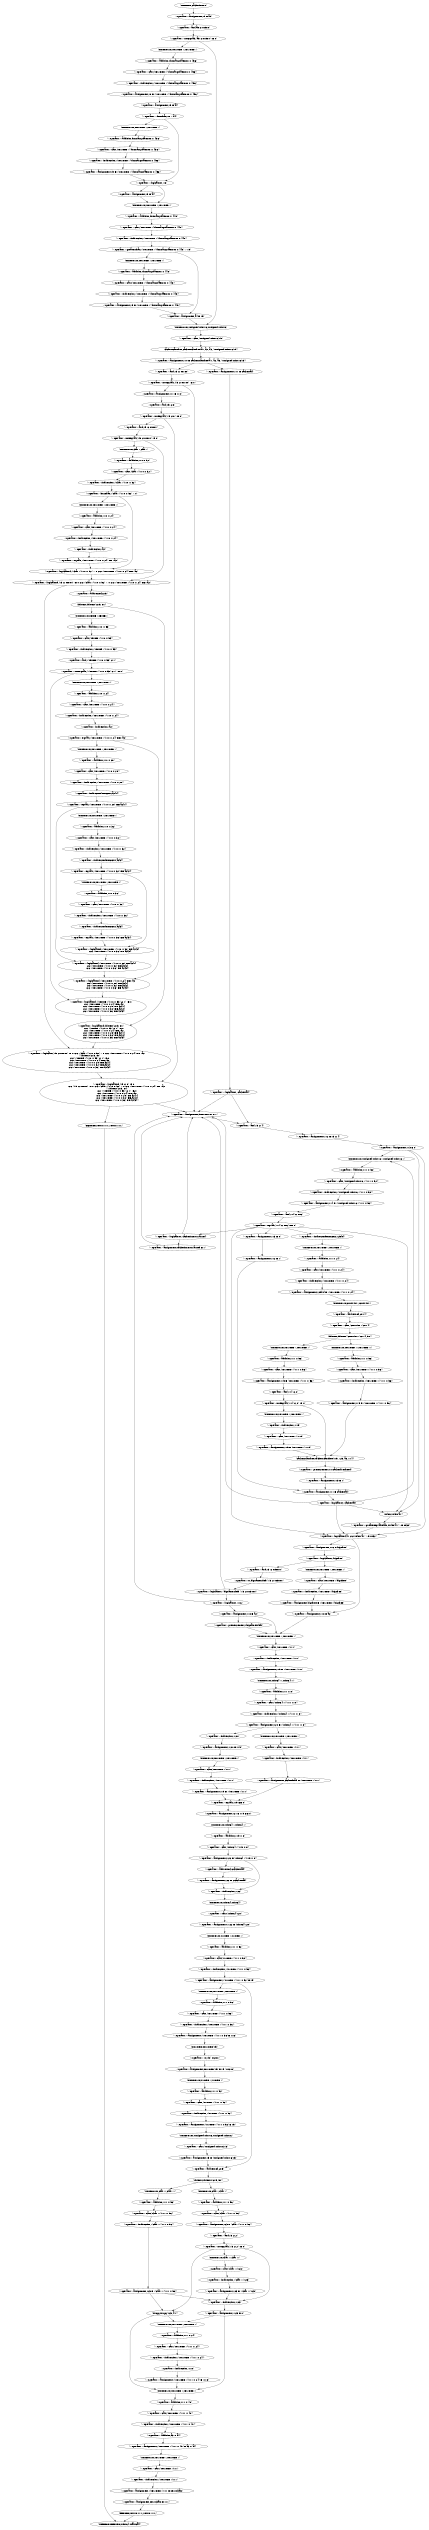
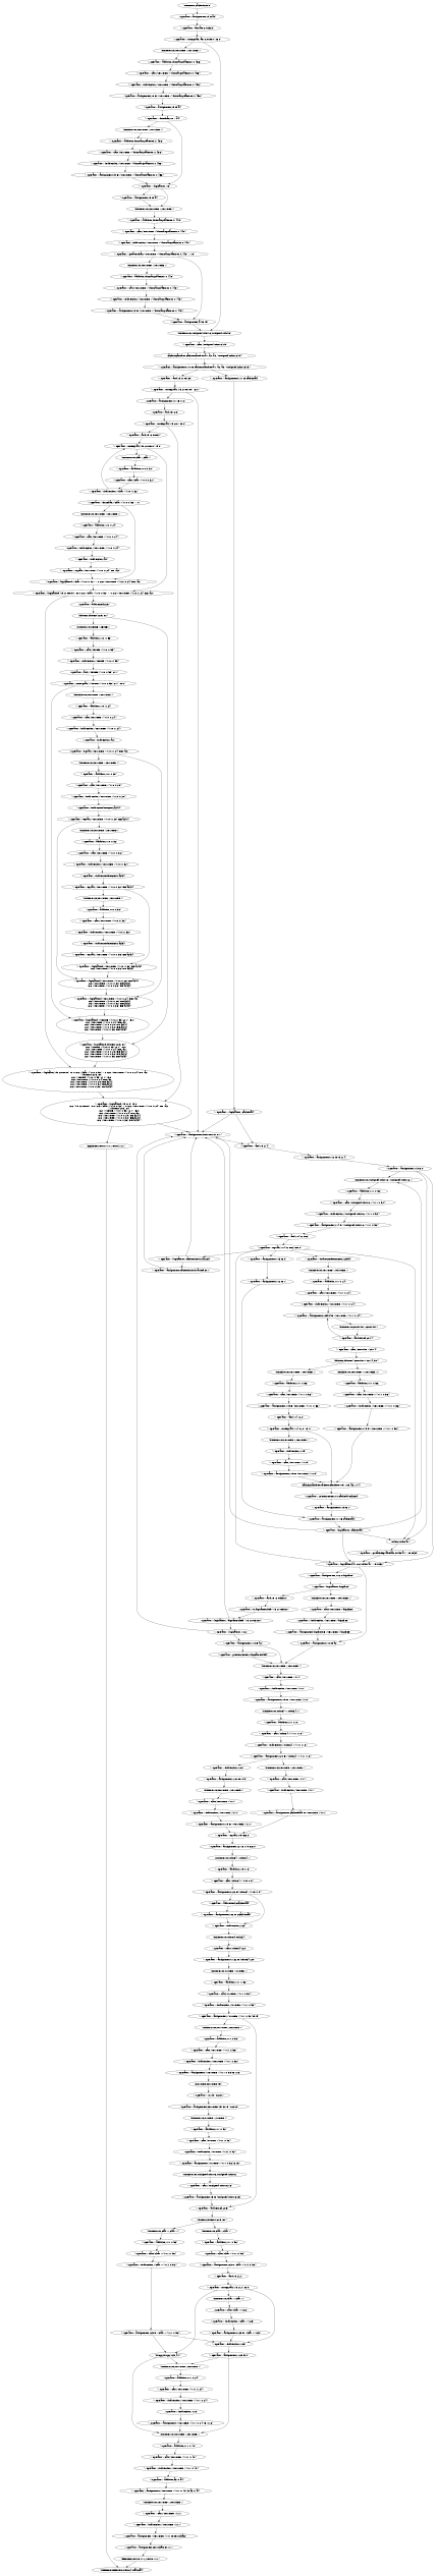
  digraph {
    n1 [label="(<operator>.assignment,v5 = a5)"]
    n2 [label="(<operator>.and,a5 & 0x980)"]
    n3 [label="(<operator>.notEquals,(a5 & 0x980) != 0)"]
    n4 [label="(UNKNOWN,_QWORD *,_QWORD *)"]
    n5 [label="(UNKNOWN,unsigned __int16,unsigned __int16)"]
    n6 [label="(<operator>.addition,dnsmasq_daemon + 456)"]
    n7 [label="(<operator>.cast,(unsigned __int16)v5)"]
    n8 [label="(<operator>.assignment,v8 = *(_QWORD *)(dnsmasq_daemon + 456))"]
    n9 [label="(<operator>.assignment,v9 = a4)"]
    n10 [label="(<operator>.lessThan,v8 < a4)"]
    n11 [label="(<operator>.indirection,*(_QWORD *)(dnsmasq_daemon + 456))"]
    n12 [label="(<operator>.cast,(_QWORD *)(dnsmasq_daemon + 456))"]
    n13 [label="(UNKNOWN,_QWORD *,_QWORD *)"]
    n14 [label="(<operator>.logicalNot,!v8)"]
    n15 [label="(<operator>.addition,dnsmasq_daemon + 456)"]
    n16 [label="(<operator>.assignment,v9 = a4)"]
    n17 [label="(UNKNOWN,_QWORD *,_QWORD *)"]
    n18 [label="(<operator>.assignment,v9 = *(_QWORD *)(dnsmasq_daemon + 456))"]
    n19 [label="(<operator>.indirection,*(_QWORD *)(dnsmasq_daemon + 456))"]
    n20 [label="(<operator>.cast,(_QWORD *)(dnsmasq_daemon + 456))"]
    n21 [label="(<operator>.addition,dnsmasq_daemon + 448)"]
    n22 [label="(<operator>.greaterThan,*(_QWORD *)(dnsmasq_daemon + 448) > v9)"]
    n23 [label="(UNKNOWN,_QWORD *,_QWORD *)"]
    n24 [label="(<operator>.assignment,a4 = v9)"]
    n25 [label="(<operator>.addition,dnsmasq_daemon + 448)"]
    n26 [label="(<operator>.indirection,*(_QWORD *)(dnsmasq_daemon + 448))"]
    n27 [label="(<operator>.cast,(_QWORD *)(dnsmasq_daemon + 448))"]
    n28 [label="(<operator>.assignment,v9 = *(_QWORD *)(dnsmasq_daemon + 448))"]
    n29 [label="(<operator>.indirection,*(_QWORD *)(dnsmasq_daemon + 448))"]
    n30 [label="(<operator>.cast,(_QWORD *)(dnsmasq_daemon + 448))"]
    n31 [label="(<operator>.assignment,v10 = cache_scan_free(a1, a2, a3, (unsigned __int16)v5))"]
    n32 [label="(<operator>.and,v5 & 0x180)"]
    n33 [label="(<operator>.assignment,v11 = cache_tail)"]
    n34 [label="(<operator>.notEquals,(v5 & 0x180) != 0)"]
    n35 [label="(<operator>.logicalNot,!cache_tail)"]
    n36 [label="(cache_scan_free,cache_scan_free(a1, a2, a3, (unsigned __int16)v5))"]
    n37 [label="(<operator>.assignment,v11 = v10)"]
    n38 [label="(<operator>.assignment,insert_error = 1)"]
    n39 [label="(<operator>.and,v5 & 8)"]
    n40 [label="(<operator>.and,v5 & 4)"]
    n41 [label="(<operator>.notEquals,(v5 & 8) != 0)"]
    n42 [label="(<operator>.logicalAnd,(v5 & 8) != 0\n        && ((v5 & 0x80u) != 0 && *(char *)(v10 + 52) < 0 && *(_DWORD *)(v10 + 24) == *a2\n         || _bittest(&v5, 8u)\n         && (*(_BYTE *)(v10 + 53) & 1) != 0\n         && *(_DWORD *)(v10 + 24) == *a2\n         && *(_DWORD *)(v10 + 28) == a2[1]\n         && *(_DWORD *)(v10 + 32) == a2[2]\n         && *(_DWORD *)(v10 + 36) == a2[3]))"]
    n43 [label="(RETURN,return v11;,return v11;)"]
    n44 [label="(METHOD_RETURN,__int64 __fastcall)"]
    n45 [label="(<operator>.and,v5 & 0x80u)"]
    n46 [label="(<operator>.notEquals,(v5 & 0x80u) != 0)"]
    n47 [label="(<operator>.logicalOr,(v5 & 0x80u) != 0 && *(char *)(v10 + 52) < 0 && *(_DWORD *)(v10 + 24) == *a2\n         || _bittest(&v5, 8u)\n         && (*(_BYTE *)(v10 + 53) & 1) != 0\n         && *(_DWORD *)(v10 + 24) == *a2\n         && *(_DWORD *)(v10 + 28) == a2[1]\n         && *(_DWORD *)(v10 + 32) == a2[2]\n         && *(_DWORD *)(v10 + 36) == a2[3])"]
    n48 [label="(<operator>.logicalAnd,(v5 & 0x80u) != 0 && *(char *)(v10 + 52) < 0 && *(_DWORD *)(v10 + 24) == *a2)"]
    n49 [label="(<operator>.addressOf,&v5)"]
    n50 [label="(_bittest,_bittest(&v5, 8u))"]
    n51 [label="(UNKNOWN,char *,char *)"]
    n52 [label="(<operator>.addition,v10 + 52)"]
    n53 [label="(<operator>.logicalAnd,*(char *)(v10 + 52) < 0 && *(_DWORD *)(v10 + 24) == *a2)"]
    n54 [label="(<operator>.lessThan,*(char *)(v10 + 52) < 0)"]
    n55 [label="(UNKNOWN,_DWORD *,_DWORD *)"]
    n56 [label="(<operator>.addition,v10 + 24)"]
    n57 [label="(<operator>.indirection,*(char *)(v10 + 52))"]
    n58 [label="(<operator>.cast,(char *)(v10 + 52))"]
    n59 [label="(<operator>.equals,*(_DWORD *)(v10 + 24) == *a2)"]
    n60 [label="(<operator>.indirection,*(_DWORD *)(v10 + 24))"]
    n61 [label="(<operator>.indirection,*a2)"]
    n62 [label="(<operator>.cast,(_DWORD *)(v10 + 24))"]
    n63 [label="(<operator>.logicalAnd,_bittest(&v5, 8u)\n         && (*(_BYTE *)(v10 + 53) & 1) != 0\n         && *(_DWORD *)(v10 + 24) == *a2\n         && *(_DWORD *)(v10 + 28) == a2[1]\n         && *(_DWORD *)(v10 + 32) == a2[2]\n         && *(_DWORD *)(v10 + 36) == a2[3])"]
    n64 [label="(UNKNOWN,_BYTE *,_BYTE *)"]
    n65 [label="(<operator>.addition,v10 + 53)"]
    n66 [label="(<operator>.logicalAnd,(*(_BYTE *)(v10 + 53) & 1) != 0\n         && *(_DWORD *)(v10 + 24) == *a2\n         && *(_DWORD *)(v10 + 28) == a2[1]\n         && *(_DWORD *)(v10 + 32) == a2[2]\n         && *(_DWORD *)(v10 + 36) == a2[3])"]
    n67 [label="(<operator>.notEquals,(*(_BYTE *)(v10 + 53) & 1) != 0)"]
    n68 [label="(UNKNOWN,_DWORD *,_DWORD *)"]
    n69 [label="(<operator>.addition,v10 + 24)"]
    n70 [label="(<operator>.and,*(_BYTE *)(v10 + 53) & 1)"]
    n71 [label="(<operator>.indirection,*(_BYTE *)(v10 + 53))"]
    n72 [label="(<operator>.cast,(_BYTE *)(v10 + 53))"]
    n73 [label="(<operator>.logicalAnd,*(_DWORD *)(v10 + 24) == *a2\n         && *(_DWORD *)(v10 + 28) == a2[1]\n         && *(_DWORD *)(v10 + 32) == a2[2]\n         && *(_DWORD *)(v10 + 36) == a2[3])"]
    n74 [label="(<operator>.equals,*(_DWORD *)(v10 + 24) == *a2)"]
    n75 [label="(UNKNOWN,_DWORD *,_DWORD *)"]
    n76 [label="(<operator>.addition,v10 + 28)"]
    n77 [label="(<operator>.indirection,*(_DWORD *)(v10 + 24))"]
    n78 [label="(<operator>.indirection,*a2)"]
    n79 [label="(<operator>.cast,(_DWORD *)(v10 + 24))"]
    n80 [label="(<operator>.logicalAnd,*(_DWORD *)(v10 + 28) == a2[1]\n         && *(_DWORD *)(v10 + 32) == a2[2]\n         && *(_DWORD *)(v10 + 36) == a2[3])"]
    n81 [label="(<operator>.equals,*(_DWORD *)(v10 + 28) == a2[1])"]
    n82 [label="(UNKNOWN,_DWORD *,_DWORD *)"]
    n83 [label="(<operator>.addition,v10 + 32)"]
    n84 [label="(<operator>.indirection,*(_DWORD *)(v10 + 28))"]
    n85 [label="(<operator>.indirectIndexAccess,a2[1])"]
    n86 [label="(<operator>.cast,(_DWORD *)(v10 + 28))"]
    n87 [label="(<operator>.logicalAnd,*(_DWORD *)(v10 + 32) == a2[2]\n         && *(_DWORD *)(v10 + 36) == a2[3])"]
    n88 [label="(<operator>.equals,*(_DWORD *)(v10 + 32) == a2[2])"]
    n89 [label="(UNKNOWN,_DWORD *,_DWORD *)"]
    n90 [label="(<operator>.addition,v10 + 36)"]
    n91 [label="(<operator>.indirection,*(_DWORD *)(v10 + 32))"]
    n92 [label="(<operator>.indirectIndexAccess,a2[2])"]
    n93 [label="(<operator>.cast,(_DWORD *)(v10 + 32))"]
    n94 [label="(<operator>.equals,*(_DWORD *)(v10 + 36) == a2[3])"]
    n95 [label="(<operator>.indirection,*(_DWORD *)(v10 + 36))"]
    n96 [label="(<operator>.indirectIndexAccess,a2[3])"]
    n97 [label="(<operator>.cast,(_DWORD *)(v10 + 36))"]
    n98 [label="(<operator>.assignment,v12 = v5 & 4)"]
    n99 [label="(<operator>.assignment,v13 = 0)"]
    n100 [label="(UNKNOWN,unsigned __int16 *,unsigned __int16 *)"]
    n101 [label="(<operator>.logicalAnd,a1 && strlen(a1) >= 0x32)"]
    n102 [label="(strlen,strlen(a1))"]
    n103 [label="(<operator>.addition,v11 + 52)"]
    n104 [label="(<operator>.assignment,v16 = big_free)"]
    n105 [label="(<operator>.assignment,v18 = a2)"]
    n106 [label="(<operator>.greaterEqualsThan,strlen(a1) >= 0x32)"]
    n107 [label="(<operator>.assignment,v14 = *(unsigned __int16 *)(v11 + 52))"]
    n108 [label="(<operator>.and,v14 & 0xC)"]
    n109 [label="(<operator>.equals,(v14 & 0xC) == 0)"]
    n110 [label="(<operator>.indirection,*(unsigned __int16 *)(v11 + 52))"]
    n111 [label="(<operator>.cast,(unsigned __int16 *)(v11 + 52))"]
    n112 [label="(<operator>.logicalNot,!cache_insert_warned)"]
    n113 [label="(<operator>.indirectIndexAccess,v25[0])"]
    n114 [label="(<operator>.assignment,v13 = 0)"]
    n115 [label="(<operator>.assignment,cache_insert_warned = 1)"]
    n116 [label="(UNKNOWN,_OWORD *,_OWORD *)"]
    n117 [label="(<operator>.assignment,v12 = 1)"]
    n118 [label="(<operator>.assignment,v25[0] = *(_OWORD *)(v11 + 24))"]
    n119 [label="(UNKNOWN,const int *,const int *)"]
    n120 [label="(<operator>.addressOf,&v14)"]
    n121 [label="(<operator>.addition,v11 + 24)"]
    n122 [label="(<operator>.indirection,*(_OWORD *)(v11 + 24))"]
    n123 [label="(<operator>.cast,(_OWORD *)(v11 + 24))"]
    n124 [label="(_bittest,_bittest((const int *)&v14, 9u))"]
    n125 [label="(UNKNOWN,_QWORD **,_QWORD **)"]
    n126 [label="(UNKNOWN,_QWORD *,_QWORD *)"]
    n127 [label="(<operator>.addition,v11 + 56)"]
    n128 [label="(<operator>.addition,v11 + 56)"]
    n129 [label="(<operator>.cast,(const int *)&v14)"]
    n130 [label="(<operator>.assignment,v15 = *(_QWORD **)(v11 + 56))"]
    n131 [label="(cache_scan_free,cache_scan_free(v15, v25, a3, v14))"]
    n132 [label="(<operator>.preIncrement,++cache_live_freed)"]
    n133 [label="(<operator>.indirection,*(_QWORD **)(v11 + 56))"]
    n134 [label="(<operator>.cast,(_QWORD **)(v11 + 56))"]
    n135 [label="(<operator>.assignment,v15 = (_QWORD *)(v11 + 56))"]
    n136 [label="(<operator>.and,v14 & 2)"]
    n137 [label="(<operator>.notEquals,(v14 & 2) != 0)"]
    n138 [label="(<operator>.cast,(_QWORD *)(v11 + 56))"]
    n139 [label="(UNKNOWN,_QWORD *,_QWORD *)"]
    n140 [label="(<operator>.indirection,*v15)"]
    n141 [label="(<operator>.assignment,v15 = (_QWORD *)*v15)"]
    n142 [label="(<operator>.cast,(_QWORD *)*v15)"]
    n143 [label="(<operator>.assignment,v13 = 1)"]
    n144 [label="(<operator>.assignment,v11 = cache_tail)"]
    n145 [label="(<operator>.logicalNot,!cache_tail)"]
    n146 [label="(<operator>.logicalNot,!big_free)"]
    n147 [label="(UNKNOWN,_QWORD *,_QWORD *)"]
    n148 [label="(<operator>.and,v5 & 0x5000)"]
    n149 [label="(UNKNOWN,_QWORD *,_QWORD *)"]
    n150 [label="(<operator>.or,bignames_left | v5 & 0x5000)"]
    n151 [label="(<operator>.cast,(_QWORD *)big_free)"]
    n152 [label="(<operator>.logicalNot,!(bignames_left | v5 & 0x5000))"]
    n153 [label="(<operator>.logicalNot,!v16)"]
    n154 [label="(<operator>.assignment,v18 = a2)"]
    n155 [label="(<operator>.preDecrement,--bignames_left)"]
    n156 [label="(<operator>.cast,(_QWORD *)v11)"]
    n157 [label="(<operator>.assignment,big_free = *(_QWORD *)big_free)"]
    n158 [label="(<operator>.indirection,*(_QWORD *)big_free)"]
    n159 [label="(<operator>.assignment,v19 = *(_QWORD *)v11)"]
    n160 [label="(UNKNOWN,__int64 **,__int64 **)"]
    n161 [label="(<operator>.addition,v11 + 8)"]
    n162 [label="(<operator>.indirection,*(_QWORD *)v11)"]
    n163 [label="(<operator>.assignment,v20 = *(__int64 **)(v11 + 8))"]
    n164 [label="(<operator>.indirection,*v20)"]
    n165 [label="(UNKNOWN,_QWORD *,_QWORD *)"]
    n166 [label="(<operator>.assignment,*v20 = v19)"]
    n167 [label="(<operator>.cast,(_QWORD *)v11)"]
    n168 [label="(<operator>.indirection,*(__int64 **)(v11 + 8))"]
    n169 [label="(<operator>.cast,(__int64 **)(v11 + 8))"]
    n170 [label="(UNKNOWN,_QWORD *,_QWORD *)"]
    n171 [label="(<operator>.cast,(_QWORD *)v11)"]
    n172 [label="(<operator>.assignment,v19 = *(_QWORD *)v11)"]
    n173 [label="(<operator>.equals,v19 == 0)"]
    n174 [label="(<operator>.assignment,v21 = v19 == 0)"]
    n175 [label="(<operator>.indirection,*(_QWORD *)v11)"]
    n176 [label="(<operator>.assignment,cache_head = *(_QWORD *)v11)"]
    n177 [label="(<operator>.indirection,*(_QWORD *)v11)"]
    n178 [label="(UNKNOWN,__int64 *,__int64 *)"]
    n179 [label="(<operator>.addition,v19 + 8)"]
    n180 [label="(<operator>.assignment,v22 = (__int64 *)(v19 + 8))"]
    n181 [label="(<operator>.addressOf,&cache_tail)"]
    n182 [label="(<operator>.indirection,*v22)"]
    n183 [label="(<operator>.assignment,v22 = &cache_tail)"]
    n184 [label="(UNKNOWN,__int64,__int64)"]
    n185 [label="(<operator>.cast,(__int64 *)(v19 + 8))"]
    n186 [label="(<operator>.assignment,*v22 = (__int64)v20)"]
    n187 [label="(UNKNOWN,_WORD *,_WORD *)"]
    n188 [label="(<operator>.addition,v11 + 52)"]
    n189 [label="(<operator>.cast,(__int64)v20)"]
    n190 [label="(<operator>.assignment,*(_WORD *)(v11 + 52) = v5)"]
    n191 [label="(UNKNOWN,_QWORD *,_QWORD *)"]
    n192 [label="(<operator>.addressOf,&v5)"]
    n193 [label="(<operator>.addition,v11 + 56)"]
    n194 [label="(_bittest,_bittest(&v5, 9u))"]
    n195 [label="(<operator>.indirection,*(_WORD *)(v11 + 52))"]
    n196 [label="(<operator>.cast,(_WORD *)(v11 + 52))"]
    n197 [label="(<operator>.assignment,*(_QWORD *)(v11 + 56) = v16)"]
    n198 [label="(LOWORD,LOWORD(v5))"]
    n199 [label="(<operator>.or,v5 | 0x200)"]
    n200 [label="(<operator>.indirection,*(_QWORD *)(v11 + 56))"]
    n201 [label="(<operator>.cast,(_QWORD *)(v11 + 56))"]
    n202 [label="(<operator>.assignment,LOWORD(v5) = v5 | 0x200)"]
    n203 [label="(UNKNOWN,_WORD *,_WORD *)"]
    n204 [label="(<operator>.addition,v11 + 52)"]
    n205 [label="(<operator>.assignment,*(_WORD *)(v11 + 52) = v5)"]
    n206 [label="(UNKNOWN,unsigned __int16,unsigned __int16)"]
    n207 [label="(<operator>.cast,(unsigned __int16)v5)"]
    n208 [label="(<operator>.indirection,*(_WORD *)(v11 + 52))"]
    n209 [label="(<operator>.cast,(_WORD *)(v11 + 52))"]
    n210 [label="(<operator>.assignment,v5 = (unsigned __int16)v5)"]
    n211 [label="(UNKNOWN,char **,char **)"]
    n212 [label="(UNKNOWN,char *,char *)"]
    n213 [label="(<operator>.addition,v11 + 56)"]
    n214 [label="(<operator>.addition,v11 + 56)"]
    n215 [label="(<operator>.assignment,v23 = *(char **)(v11 + 56))"]
    n216 [label="(strcpy,strcpy(v23, a1))"]
    n217 [label="(<operator>.indirection,*v23)"]
    n218 [label="(UNKNOWN,_OWORD *,_OWORD *)"]
    n219 [label="(UNKNOWN,_QWORD *,_QWORD *)"]
    n220 [label="(<operator>.assignment,*v23 = 0)"]
    n221 [label="(<operator>.indirection,*(char **)(v11 + 56))"]
    n222 [label="(<operator>.cast,(char **)(v11 + 56))"]
    n223 [label="(<operator>.assignment,v23 = (char *)(v11 + 56))"]
    n224 [label="(<operator>.and,v5 & 2)"]
    n225 [label="(<operator>.notEquals,(v5 & 2) != 0)"]
    n226 [label="(<operator>.cast,(char *)(v11 + 56))"]
    n227 [label="(UNKNOWN,char **,char **)"]
    n228 [label="(<operator>.cast,(char **)v23)"]
    n229 [label="(<operator>.assignment,v23 = *(char **)v23)"]
    n230 [label="(<operator>.indirection,*(char **)v23)"]
    n231 [label="(<operator>.addition,v11 + 24)"]
    n232 [label="(<operator>.addition,v11 + 40)"]
    n233 [label="(<operator>.assignment,*(_OWORD *)(v11 + 24) = *v18)"]
    n234 [label="(<operator>.indirection,*(_OWORD *)(v11 + 24))"]
    n235 [label="(<operator>.indirection,*v18)"]
    n236 [label="(<operator>.cast,(_OWORD *)(v11 + 24))"]
    n237 [label="(<operator>.assignment,*(_QWORD *)(v11 + 40) = a3 + a4)"]
    n238 [label="(UNKNOWN,_QWORD *,_QWORD *)"]
    n239 [label="(<operator>.cast,(_QWORD *)v11)"]
    n240 [label="(<operator>.indirection,*(_QWORD *)(v11 + 40))"]
    n241 [label="(<operator>.addition,a3 + a4)"]
    n242 [label="(<operator>.cast,(_QWORD *)(v11 + 40))"]
    n243 [label="(<operator>.assignment,*(_QWORD *)v11 = new_chain)"]
    n244 [label="(<operator>.assignment,new_chain = v11)"]
    n245 [label="(RETURN,return v11;,return v11;)"]
    n246 [label="(<operator>.indirection,*(_QWORD *)v11)"]
    n247 [label="(METHOD,cache_insert)"]
    n1 -> n2
    n2 -> n3
    n3 -> n4
    n3 -> n5
    n4 -> n6
    n5 -> n7
    n6 -> n12
    n7 -> n36
    n8 -> n9
    n9 -> n10
    n10 -> n13
    n10 -> n14
    n11 -> n8
    n12 -> n11
    n13 -> n15
    n14 -> n16
    n14 -> n17
    n15 -> n20
    n16 -> n17
    n17 -> n21
    n18 -> n14
    n19 -> n18
    n20 -> n19
    n21 -> n27
    n22 -> n23
    n22 -> n24
    n23 -> n25
    n24 -> n5
    n25 -> n30
    n26 -> n22
    n27 -> n26
    n28 -> n24
    n29 -> n28
    n30 -> n29
    n31 -> n32
    n31 -> n33
    n32 -> n34
    n33 -> n35
    n34 -> n37
    n34 -> n38
    n35 -> n38
    n35 -> n40
    n36 -> n31
    n37 -> n39
    n38 -> n40
    n39 -> n41
    n40 -> n98
    n41 -> n42
    n41 -> n45
    n42 -> n38
    n42 -> n43
    n43 -> n44
    n45 -> n46
    n46 -> n48
    n46 -> n51
    n47 -> n42
    n48 -> n47
    n48 -> n49
    n49 -> n50
    n50 -> n63
    n50 -> n64
    n51 -> n52
    n52 -> n58
    n53 -> n48
    n54 -> n53
    n54 -> n55
    n55 -> n56
    n56 -> n62
-   n57 -> n54
+   n57 -> n46
    n58 -> n57
    n59 -> n53
    n60 -> n61
    n61 -> n59
    n62 -> n60
    n63 -> n47
    n64 -> n65
    n65 -> n72
    n66 -> n63
    n67 -> n66
    n67 -> n68
    n68 -> n69
    n69 -> n79
    n70 -> n67
    n71 -> n70
    n72 -> n71
    n73 -> n66
    n74 -> n73
    n74 -> n75
    n75 -> n76
    n76 -> n86
    n77 -> n78
    n78 -> n74
    n79 -> n77
    n80 -> n73
    n81 -> n80
    n81 -> n82
    n82 -> n83
    n83 -> n93
    n84 -> n85
    n85 -> n81
    n86 -> n84
    n87 -> n80
    n88 -> n87
    n88 -> n89
    n89 -> n90
    n90 -> n97
    n91 -> n92
    n92 -> n88
    n93 -> n91
    n94 -> n87
    n95 -> n96
    n96 -> n94
    n97 -> n95
    n98 -> n99
    n99 -> n100
    n99 -> n101
    n99 -> n102
    n100 -> n103
    n101 -> n104
    n101 -> n105
    n102 -> n106
    n103 -> n111
    n104 -> n146
    n105 -> n147
    n106 -> n101
    n107 -> n108
    n108 -> n109
    n109 -> n101
    n109 -> n102
    n109 -> n112
    n109 -> n113
    n109 -> n114
    n110 -> n107
    n111 -> n110
    n112 -> n38
    n112 -> n115
    n113 -> n116
    n114 -> n117
    n115 -> n38
    n116 -> n121
    n117 -> n144
    n118 -> n119
    n119 -> n120
-   n120 -> n129
+   n120 -> n118
    n121 -> n123
    n122 -> n118
    n123 -> n122
    n124 -> n125
    n124 -> n126
    n125 -> n127
    n126 -> n128
    n127 -> n134
    n128 -> n138
    n129 -> n124
    n130 -> n131
    n131 -> n132
    n132 -> n143
    n133 -> n130
    n134 -> n133
    n135 -> n136
    n136 -> n137
    n137 -> n131
    n137 -> n139
    n138 -> n135
    n139 -> n140
    n140 -> n142
    n141 -> n131
    n142 -> n141
    n143 -> n144
    n144 -> n145
    n145 -> n38
    n145 -> n100
    n145 -> n101
    n145 -> n102
    n146 -> n148
    n146 -> n149
    n147 -> n156
    n148 -> n150
    n149 -> n151
    n150 -> n152
    n151 -> n158
    n152 -> n38
    n152 -> n153
    n153 -> n38
    n153 -> n154
    n154 -> n147
    n154 -> n155
    n155 -> n147
    n156 -> n162
    n157 -> n105
    n158 -> n157
    n159 -> n160
    n160 -> n161
    n161 -> n169
    n162 -> n159
    n163 -> n164
    n163 -> n165
    n164 -> n166
    n165 -> n167
    n166 -> n170
    n167 -> n177
    n168 -> n163
    n169 -> n168
    n170 -> n171
    n171 -> n175
    n172 -> n173
    n173 -> n174
    n174 -> n178
    n175 -> n172
    n176 -> n173
    n177 -> n176
    n178 -> n179
    n179 -> n185
    n180 -> n181
    n180 -> n182
    n181 -> n183
    n182 -> n184
    n183 -> n182
    n184 -> n189
    n185 -> n180
    n186 -> n187
    n187 -> n188
    n188 -> n196
    n189 -> n186
    n190 -> n191
    n190 -> n192
    n191 -> n193
    n192 -> n194
    n193 -> n201
    n194 -> n211
    n194 -> n212
    n195 -> n190
    n196 -> n195
    n197 -> n198
    n198 -> n199
    n199 -> n202
    n200 -> n197
    n201 -> n200
    n202 -> n203
    n203 -> n204
    n204 -> n209
    n205 -> n206
    n206 -> n207
    n207 -> n210
    n208 -> n205
    n209 -> n208
    n210 -> n192
    n211 -> n213
    n212 -> n214
    n213 -> n222
    n214 -> n226
    n215 -> n216
    n215 -> n217
    n216 -> n218
    n216 -> n219
    n217 -> n220
    n218 -> n231
    n219 -> n232
    n220 -> n218
    n220 -> n219
    n221 -> n215
    n222 -> n221
    n223 -> n224
    n224 -> n225
    n225 -> n216
    n225 -> n217
    n225 -> n227
    n226 -> n223
    n227 -> n228
    n228 -> n230
    n229 -> n217
    n230 -> n229
    n231 -> n236
    n232 -> n242
    n233 -> n219
    n234 -> n235
    n235 -> n233
    n236 -> n234
    n237 -> n238
    n238 -> n239
    n239 -> n246
    n240 -> n241
    n241 -> n237
    n242 -> n240
    n243 -> n244
    n244 -> n245
    n245 -> n44
    n246 -> n243
    n247 -> n1
  }
